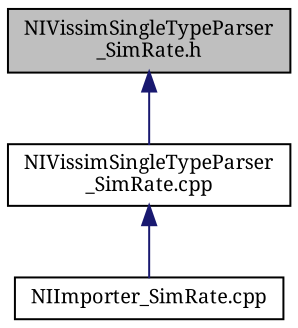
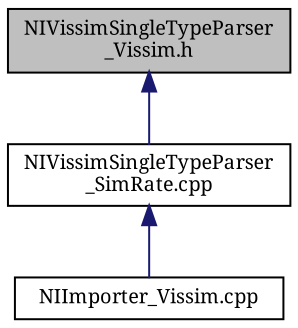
  digraph {
    fontname="Noto Serif"
    node [color=black fillcolor=white fontname="Noto Serif" fontsize=10 shape=record style=filled]
    edge [color=midnightblue dir=back fontname="Noto Serif" fontsize=10 labelfontname=Helvetica labelfontsize=10 style=solid]
-   n1 [fillcolor=grey75 fontcolor=black height=0.2 label="NIVissimSingleTypeParser\l_SimRate.h" width=0.4]
+   n1 [fillcolor=grey75 fontcolor=black height=0.2 label="NIVissimSingleTypeParser\l_Vissim.h" width=0.4]
    n2 [height=0.2 label="NIVissimSingleTypeParser\l_SimRate.cpp" width=0.4]
-   n3 [height=0.2 label="NIImporter_SimRate.cpp" width=0.4]
+   n3 [height=0.2 label="NIImporter_Vissim.cpp" width=0.4]
    n1 -> n2
    n2 -> n3
  }
